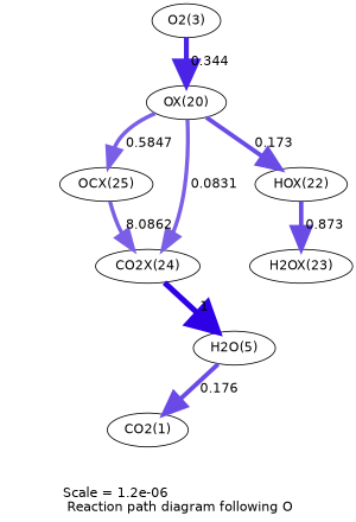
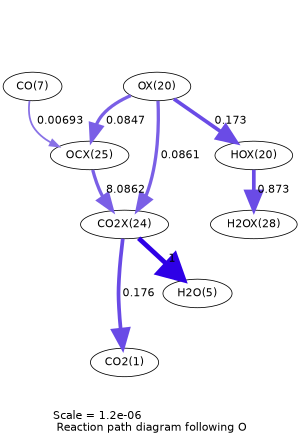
  digraph {
    fontname=Helvetica
    label="Scale = 1.2e-06\l Reaction path diagram following O"
    node [fontname=Helvetica]
    edge [arrowsize=2.34 color="0.7, 0.673, 0.9" fontname=Helvetica penwidth=4.15]
-   n1 [label="O2(3)"]
    n2 [label="OX(20)"]
-   n3 [label="HOX(22)"]
+   n3 [label="HOX(20)"]
    n4 [label="OCX(25)"]
    n5 [label="CO2X(24)"]
-   n6 [label="H2OX(23)"]
+   n6 [label="H2OX(28)"]
    n7 [label="CO2(1)"]
    n8 [label="H2O(5)"]
-   n1 -> n2 [arrowsize=2.6 color="0.7, 0.844, 0.9" label=" 0.344" penwidth=5.19]
+   n9 [label="CO(7)"]
    n2 -> n3 [label=" 0.173" penwidth=4.68]
-   n2 -> n4 [arrowsize=2.07 color="0.7, 0.585, 0.9" label=" 0.5847" penwidth=4.14]
-   n2 -> n5 [arrowsize=2.07 color="0.7, 0.586, 0.9" label=" 0.0831"]
+   n2 -> n4 [arrowsize=2.07 color="0.7, 0.585, 0.9" label=" 0.0847" penwidth=4.14]
+   n2 -> n5 [arrowsize=2.07 color="0.7, 0.586, 0.9" label=" 0.0861"]
    n3 -> n6 [label=" 0.873" penwidth=4.67]
    n4 -> n5 [arrowsize=2.07 color="0.7, 0.586, 0.9" label=" 8.0862"]
-   n8 -> n7 [color="0.7, 0.676, 0.9" label=" 0.176" penwidth=4.69]
+   n5 -> n7 [color="0.7, 0.676, 0.9" label=" 0.176" penwidth=4.69]
    n5 -> n8 [arrowsize=3 color="0.7, 1.5, 0.9" label=" 1" penwidth=6]
+   n9 -> n4 [arrowsize=1.12 color="0.7, 0.507, 0.9" label=" 0.00693" penwidth=2.25]
  }
